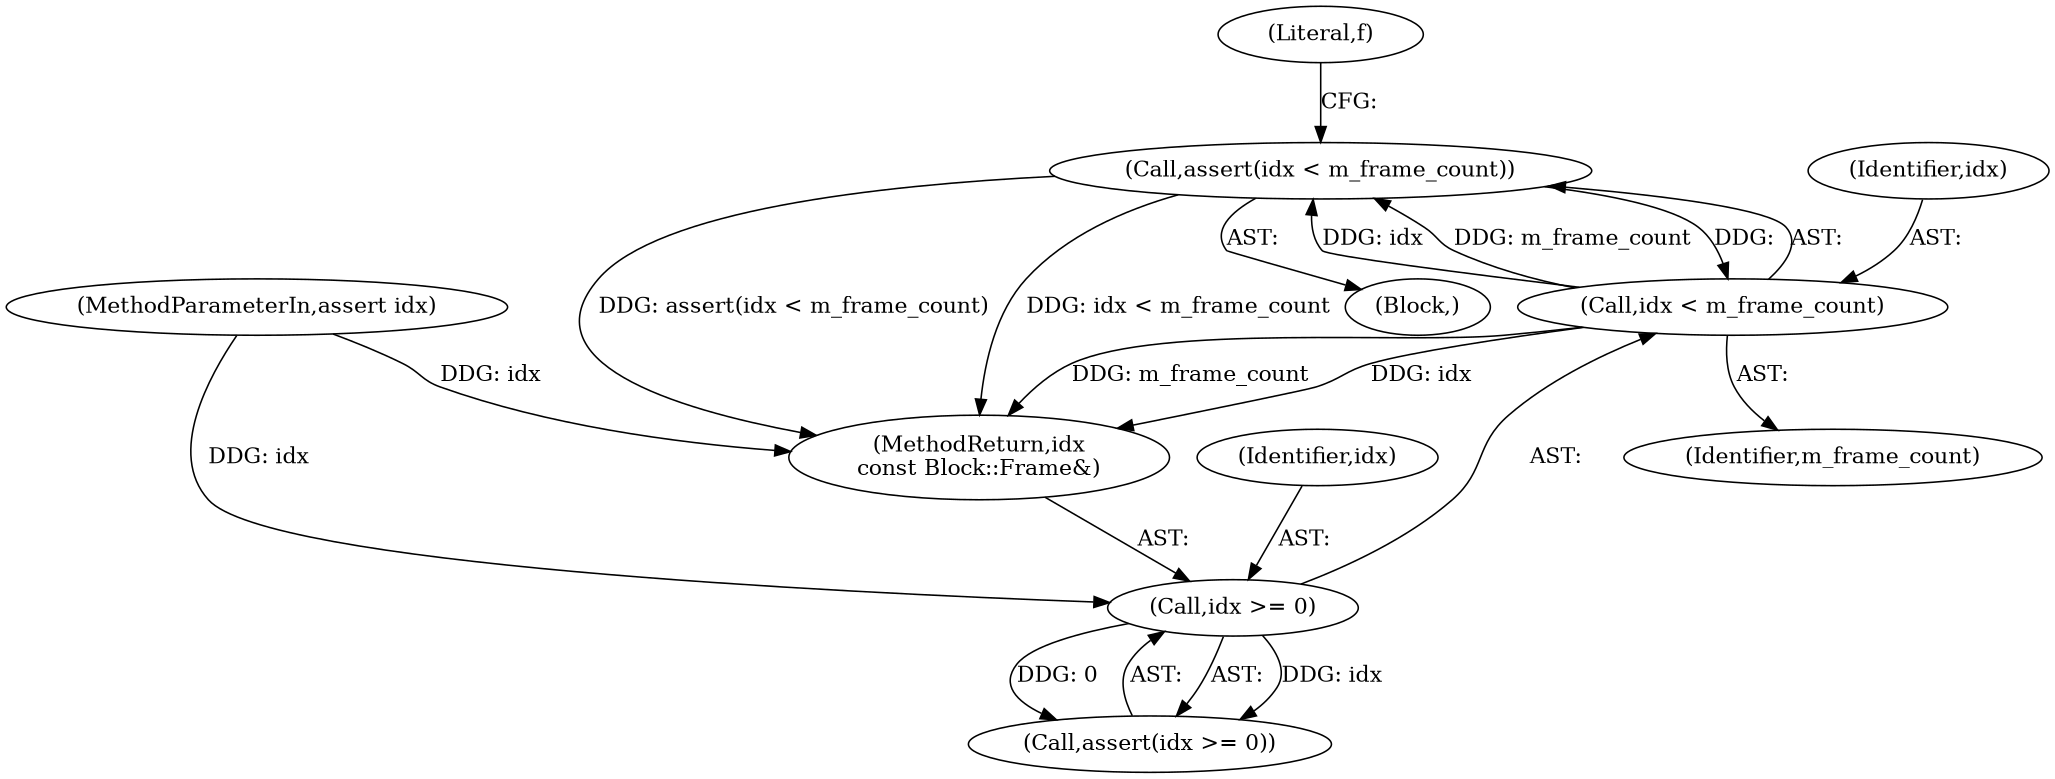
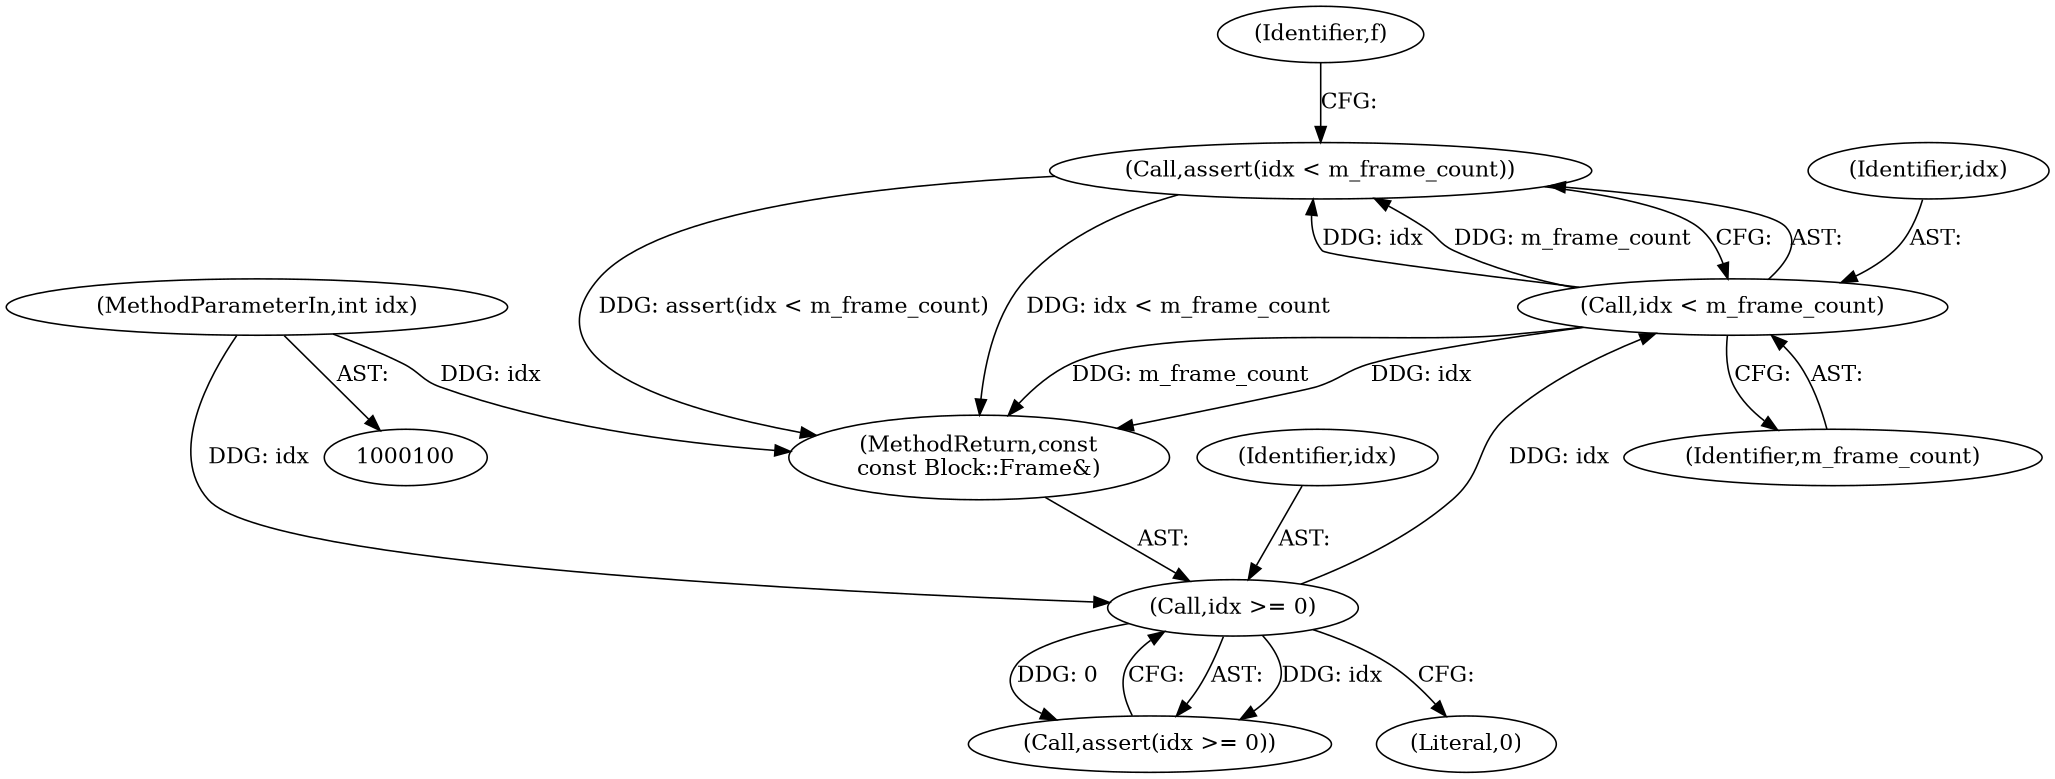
  digraph {
    n1 [label="(Call,assert(idx < m_frame_count))"]
    n2 [label="(Call,idx < m_frame_count)"]
-   n3 [label="(MethodReturn,idx\nconst Block::Frame&)"]
-   n4 [label="(Block,)"]
+   n3 [label="(MethodReturn,const\nconst Block::Frame&)"]
    n5 [label="(Identifier,m_frame_count)"]
    n6 [label="(Call,idx >= 0)"]
    n7 [label="(Call,assert(idx >= 0))"]
-   n9 [label="(MethodParameterIn,assert idx)"]
+   n8 [label="(Literal,0)"]
+   n9 [label="(MethodParameterIn,int idx)"]
+   1000100
    n11 [label="(Identifier,idx)"]
    n12 [label="(Identifier,idx)"]
-   n13 [label="(Literal,f)"]
-   n1 -> n2 [label="DDG: "]
+   n13 [label="(Identifier,f)"]
+   n1 -> n2 [label="CFG: "]
    n1 -> n3 [label="DDG: idx < m_frame_count"]
    n1 -> n3 [label="DDG: assert(idx < m_frame_count)"]
-   n1 -> n4 [label="AST: "]
    n2 -> n1 [label="AST: "]
    n2 -> n1 [label="DDG: idx"]
    n2 -> n1 [label="DDG: m_frame_count"]
    n2 -> n3 [label="DDG: idx"]
    n2 -> n3 [label="DDG: m_frame_count"]
-   n2 -> n5 [label="AST: "]
+   n2 -> n5 [label="CFG: "]
    n3 -> n6 [label="AST: "]
-   n6 -> n2 [label="AST: "]
+   n5 -> n2 [label="AST: "]
+   n6 -> n2 [label="DDG: idx"]
    n6 -> n7 [label="AST: "]
    n6 -> n7 [label="DDG: idx"]
    n6 -> n7 [label="DDG: 0"]
-   n7 -> n6 [label="AST: "]
+   n6 -> n8 [label="CFG: "]
+   n7 -> n6 [label="CFG: "]
    n9 -> n3 [label="DDG: idx"]
    n9 -> n6 [label="DDG: idx"]
+   n9 -> 1000100 [label="AST: "]
    n11 -> n6 [label="AST: "]
    n12 -> n2 [label="AST: "]
    n13 -> n1 [label="CFG: "]
  }
